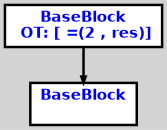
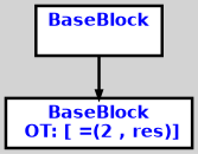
  digraph {
    bgcolor=lightgrey
    ordering=out
    ranksep=.4
    node [color=black fillcolor=white fixedsize=false fontcolor=blue fontname="Helvetica-bold" fontsize=12 shape=box style="filled, solid, bold"]
    n1 [height=.25 label="BaseBlock\n OT: [ =(2 , res)]\n" width=.25]
    n2 [height=.25 label="BaseBlock\n " width=.25]
-   n1 -> n2 [arrowsize=.5 color=black style=bold]
+   n2 -> n1 [arrowsize=.5 color=black style=bold]
  }
